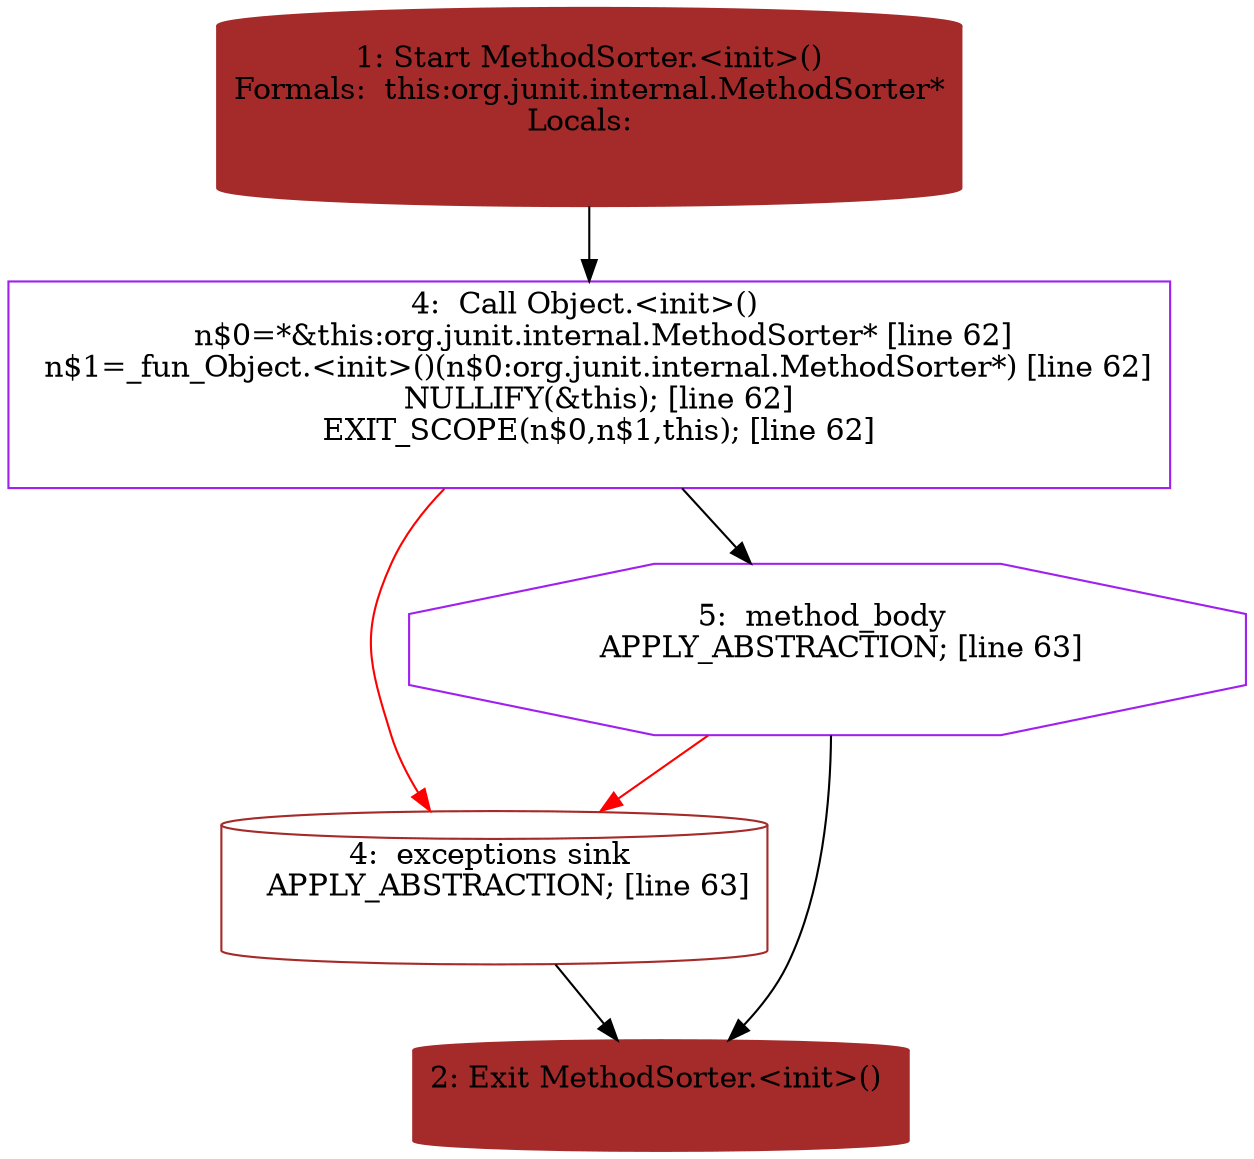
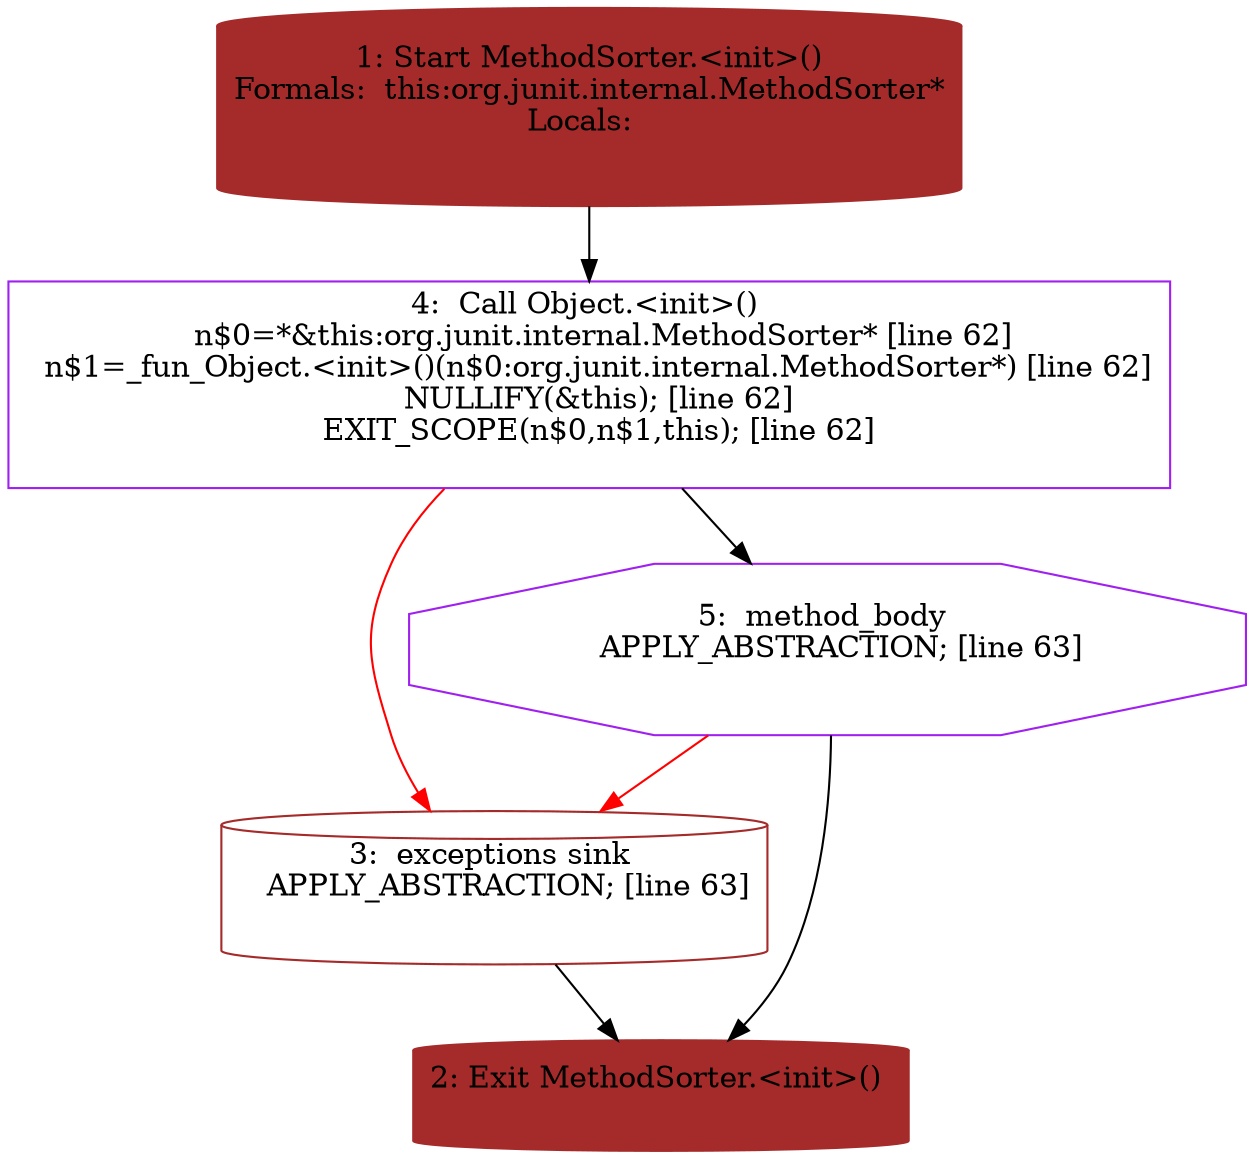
  digraph {
    node [color=brown shape=cylinder]
    n1 [label="1: Start MethodSorter.<init>()\nFormals:  this:org.junit.internal.MethodSorter*\nLocals:  \n  " style=filled]
    n2 [label="4:  Call Object.<init>() \n   n$0=*&this:org.junit.internal.MethodSorter* [line 62]\n  n$1=_fun_Object.<init>()(n$0:org.junit.internal.MethodSorter*) [line 62]\n  NULLIFY(&this); [line 62]\n  EXIT_SCOPE(n$0,n$1,this); [line 62]\n " shape=box color=purple]
-   n3 [label="4:  exceptions sink \n   APPLY_ABSTRACTION; [line 63]\n "]
+   n3 [label="3:  exceptions sink \n   APPLY_ABSTRACTION; [line 63]\n "]
    n4 [label="5:  method_body \n   APPLY_ABSTRACTION; [line 63]\n " shape=octagon color=purple]
    n5 [label="2: Exit MethodSorter.<init>() \n  " style=filled]
    n1 -> n2
    n2 -> n3 [color=red]
    n2 -> n4
    n3 -> n5
    n4 -> n3 [color=red]
    n4 -> n5
  }
